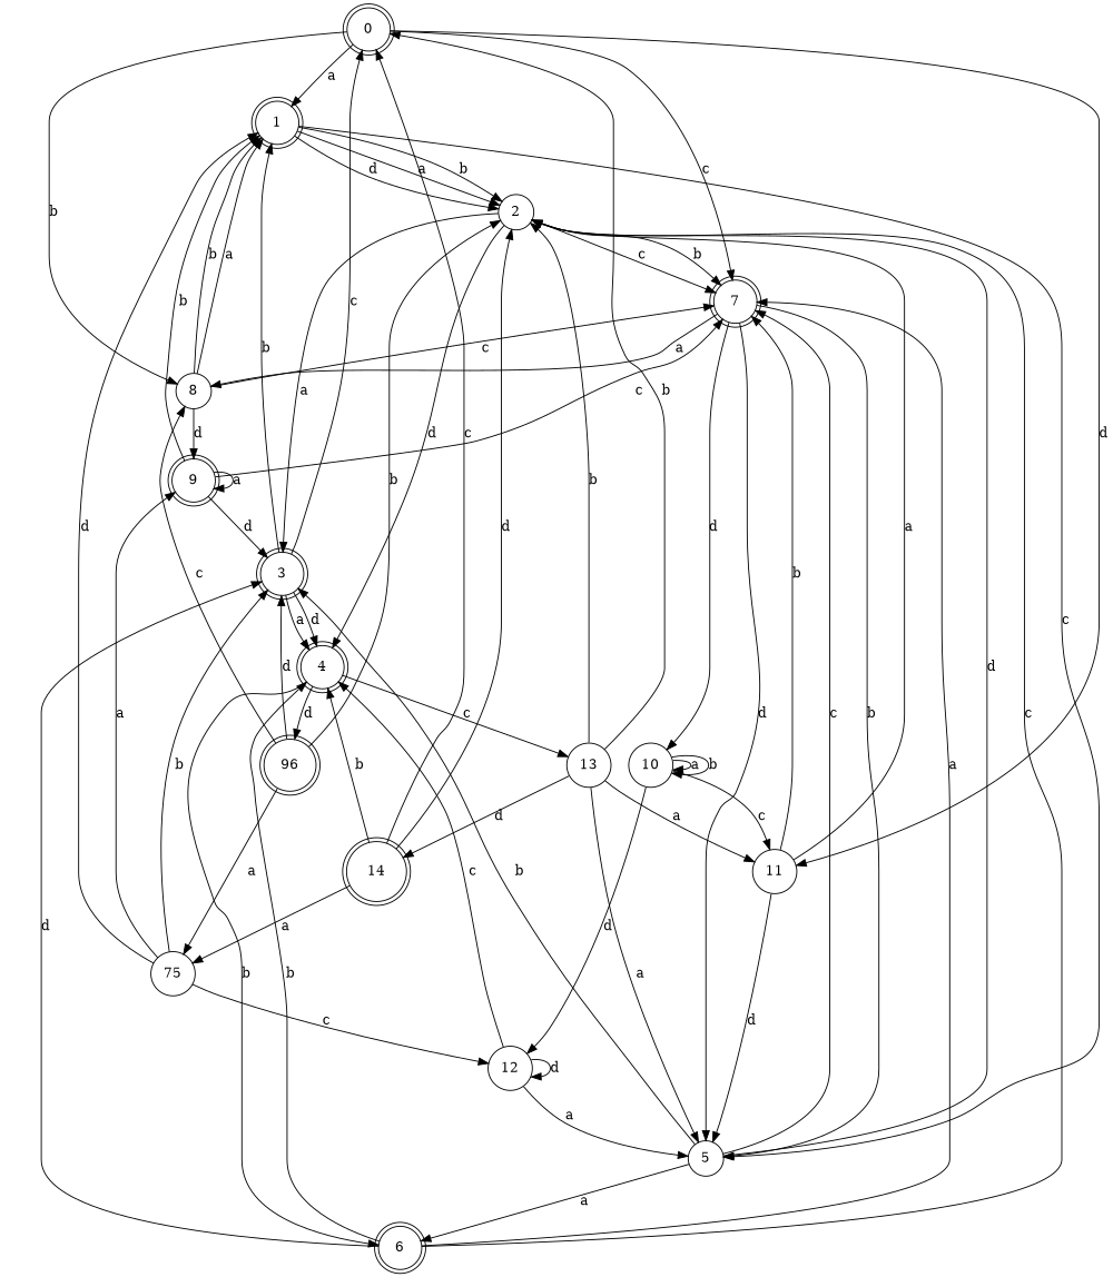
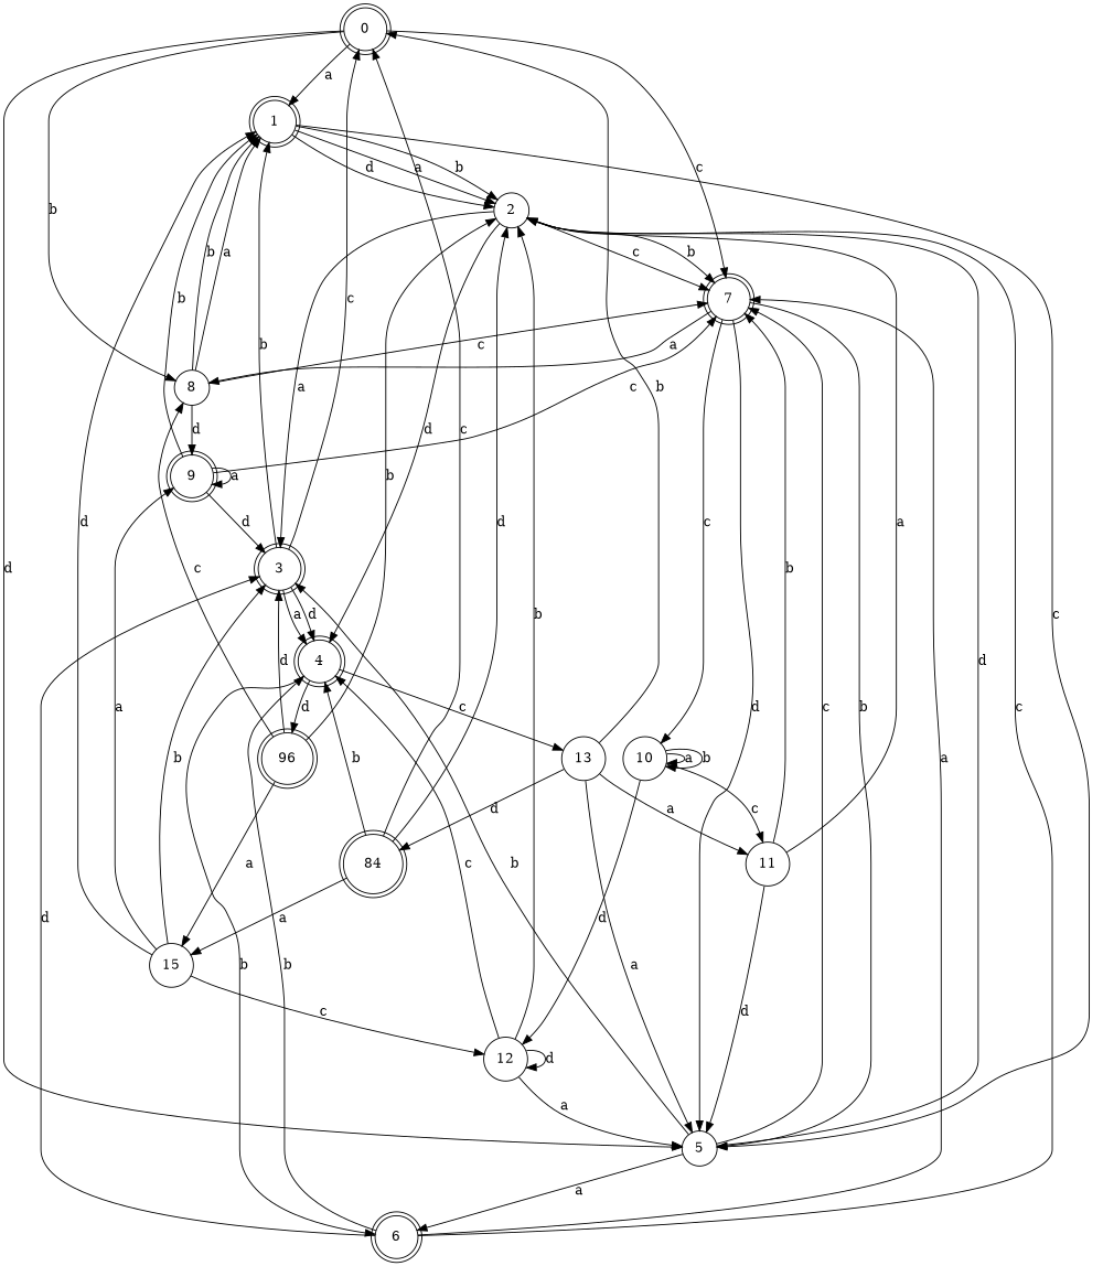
  digraph {
    rankdir=TB
    node [color=black fillcolor=white shape=doublecircle style="rounded,filled"]
    n1 [label=0]
    n2 [label=1]
    n3 [label=7]
    n4 [label=8 shape=circle style=filled]
    n5 [label=11 shape=circle style=filled]
    n6 [label=2 shape=circle style=filled]
    n7 [label=5 shape=circle style=filled]
    n8 [label=10 shape=circle style=filled]
    n9 [label=9]
    n10 [label=3]
    n11 [label=4]
    n12 [label=6]
    n13 [label=13 shape=circle style=filled]
    n14 [label=96]
-   n15 [label=14]
-   n16 [label=75 shape=circle style=filled]
+   n15 [label=84]
+   n16 [label=15 shape=circle style=filled]
    n17 [label=12 shape=circle style=filled]
    n1 -> n2 [label=a]
    n1 -> n3 [label=c]
    n1 -> n4 [label=b]
-   n1 -> n5 [label=d]
+   n1 -> n7 [label=d]
    n2 -> n6 [label=a]
    n2 -> n6 [label=b]
    n2 -> n6 [label=d]
    n2 -> n7 [label=c]
    n3 -> n4 [label=a]
    n3 -> n7 [label=b]
    n3 -> n7 [label=d]
-   n3 -> n8 [label=d]
+   n3 -> n8 [label=c]
    n4 -> n2 [label=a]
    n4 -> n2 [label=b]
    n4 -> n3 [label=c]
    n4 -> n9 [label=d]
    n5 -> n3 [label=b]
    n5 -> n6 [label=a]
    n5 -> n7 [label=d]
    n6 -> n3 [label=b]
    n6 -> n3 [label=c]
    n6 -> n10 [label=a]
    n6 -> n11 [label=d]
    n7 -> n3 [label=c]
    n7 -> n6 [label=d]
    n7 -> n10 [label=b]
    n7 -> n12 [label=a]
    n8 -> n5 [label=c]
    n8 -> n8 [label=a]
    n8 -> n8 [label=b]
    n8 -> n17 [label=d]
    n9 -> n2 [label=b]
    n9 -> n3 [label=c]
    n9 -> n9 [label=a]
    n9 -> n10 [label=d]
    n10 -> n1 [label=c]
    n10 -> n2 [label=b]
    n10 -> n11 [label=a]
    n10 -> n11 [label=d]
    n11 -> n12 [label=b]
    n11 -> n13 [label=c]
    n11 -> n14 [label=d]
    n12 -> n3 [label=a]
    n12 -> n6 [label=c]
    n12 -> n10 [label=d]
    n12 -> n11 [label=b]
    n13 -> n1 [label=b]
    n13 -> n5 [label=a]
    n13 -> n7 [label=a]
    n13 -> n15 [label=d]
    n14 -> n4 [label=c]
    n14 -> n6 [label=b]
    n14 -> n10 [label=d]
    n14 -> n16 [label=a]
    n15 -> n1 [label=c]
    n15 -> n6 [label=d]
    n15 -> n11 [label=b]
    n15 -> n16 [label=a]
    n16 -> n2 [label=d]
    n16 -> n9 [label=a]
    n16 -> n10 [label=b]
    n16 -> n17 [label=c]
-   n13 -> n6 [label=b]
+   n17 -> n6 [label=b]
    n17 -> n7 [label=a]
    n17 -> n11 [label=c]
    n17 -> n17 [label=d]
  }
